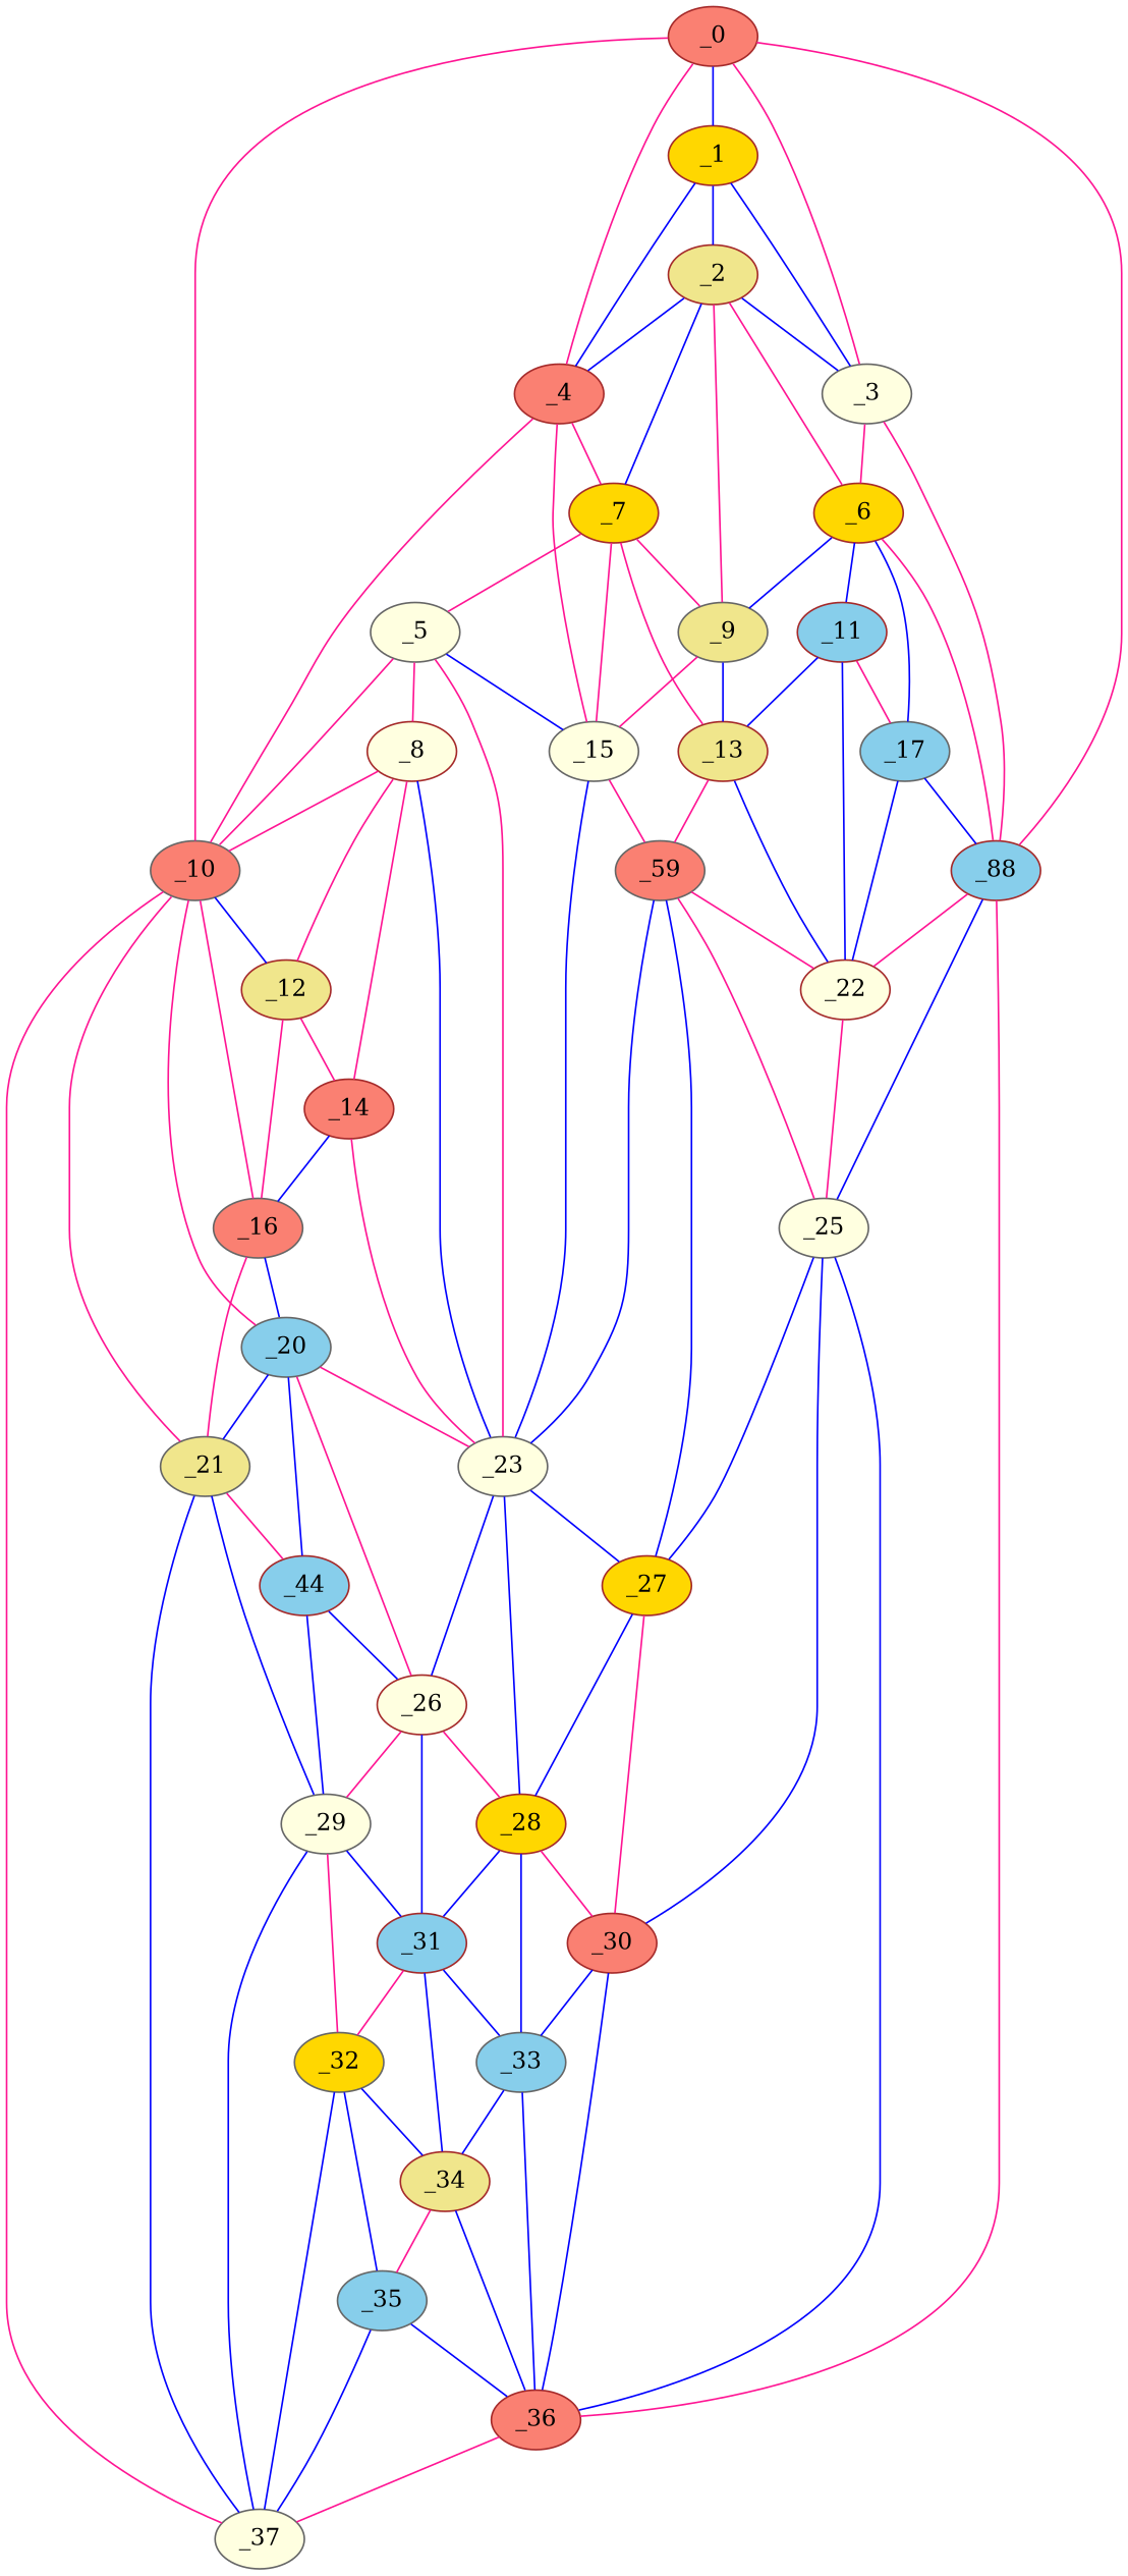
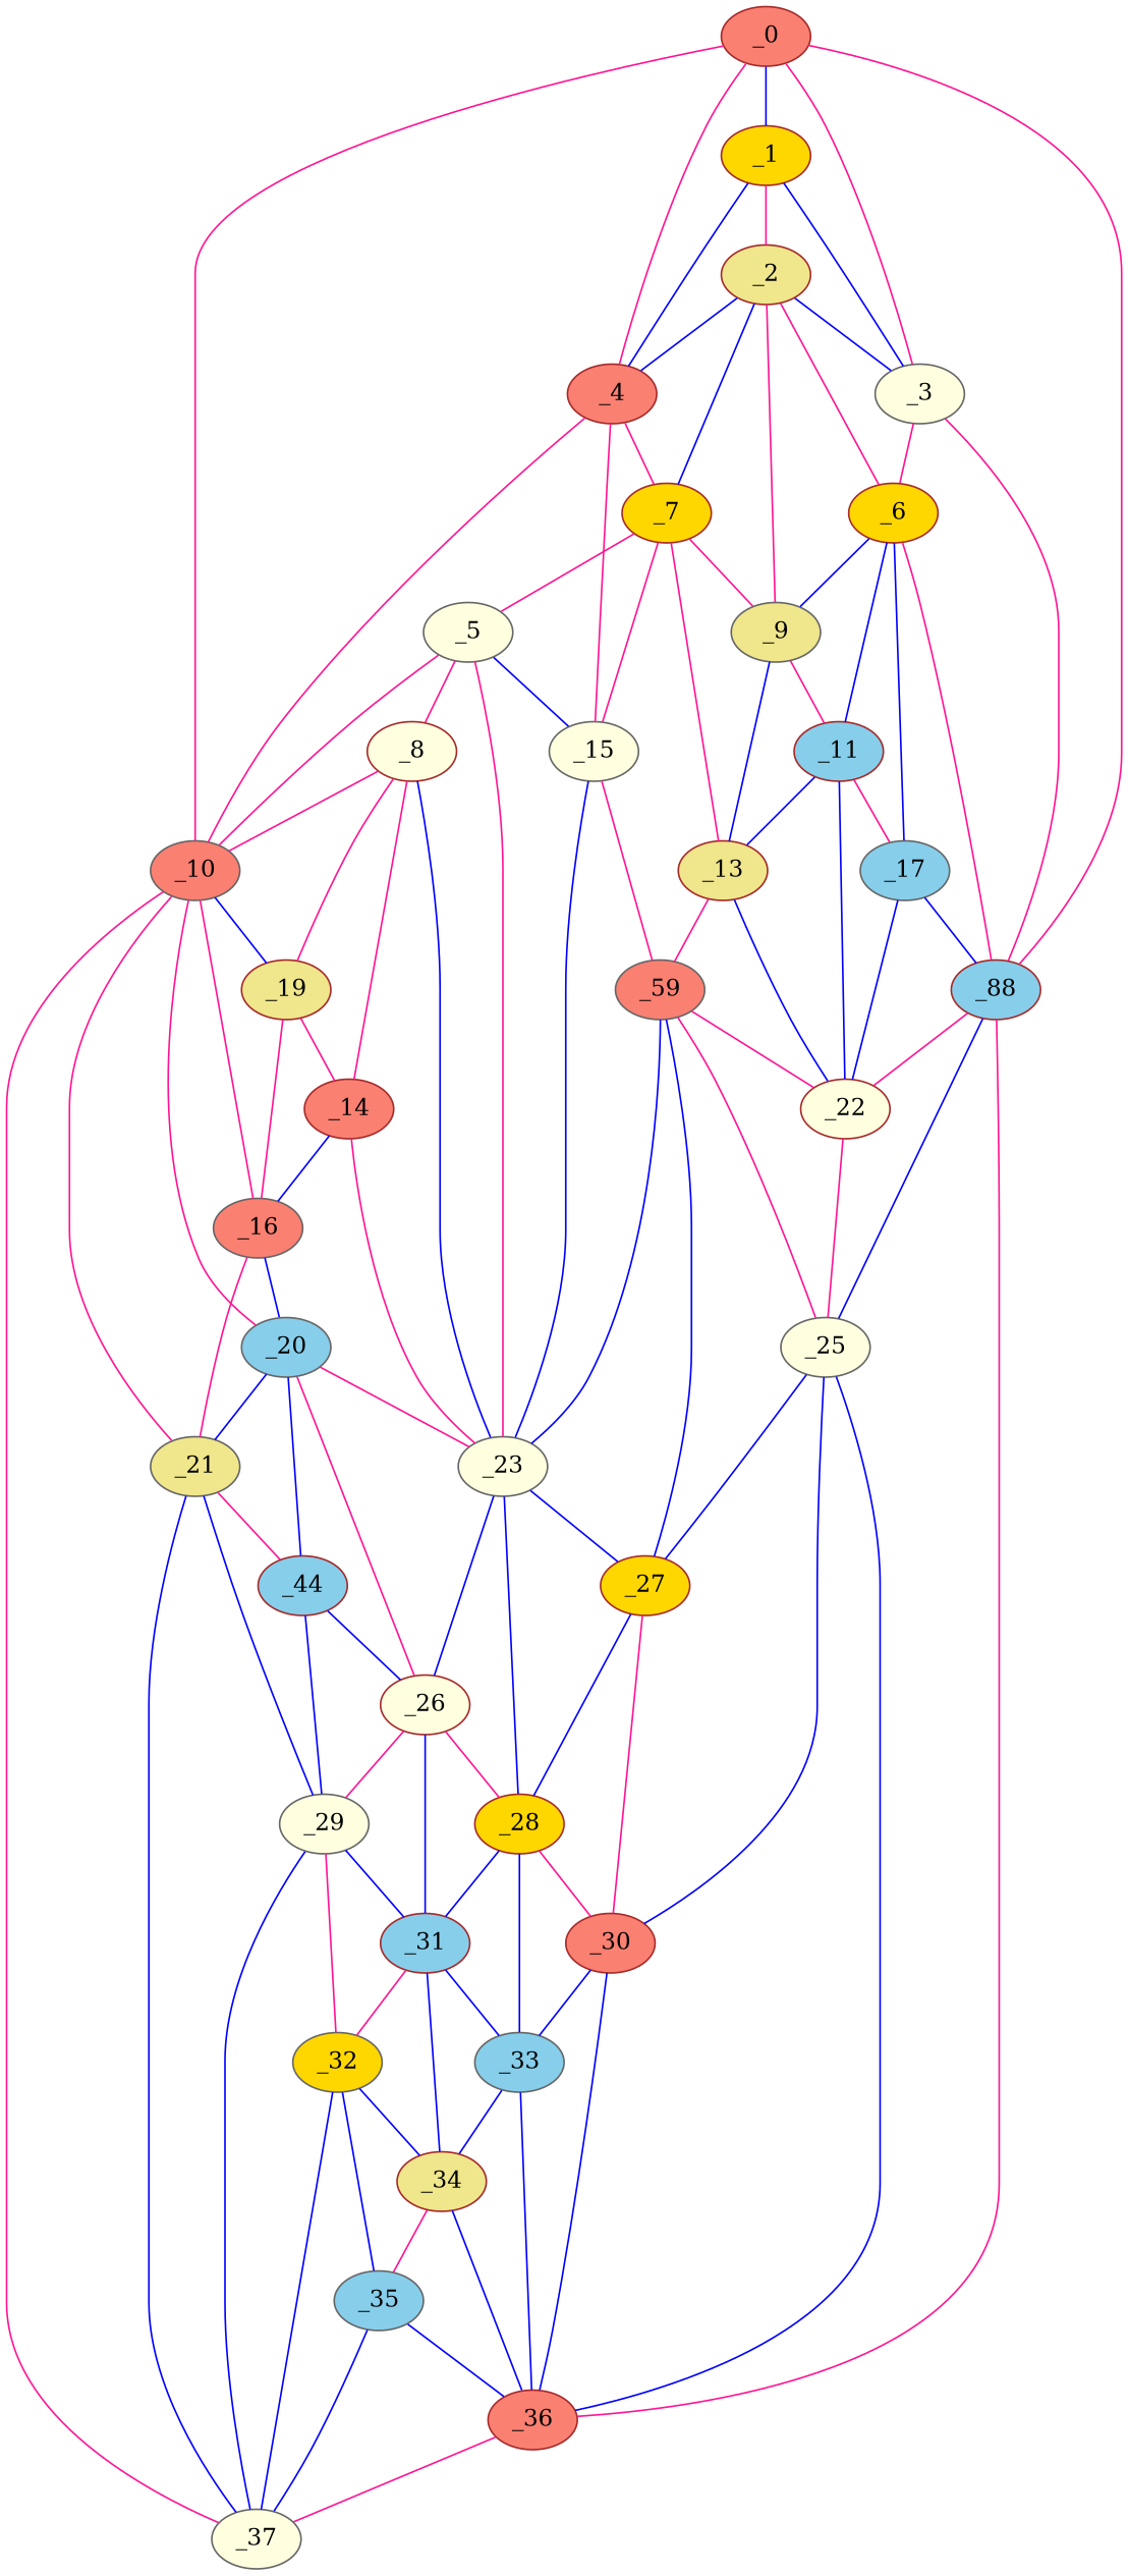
  graph {
    node [color=brown fillcolor=lightyellow style=filled x=53 y=54]
    edge [color=blue valence=2]
    _0 [fillcolor=salmon x=6 y=15]
    _1 [fillcolor=gold x=24 y=16]
    _3 [color=gray40 x=40 y=13]
    _4 [fillcolor=salmon x=42]
    _10 [color=gray40 fillcolor=salmon y=120]
    n6 [fillcolor=skyblue label=_88 x=70 y=7]
    _2 [fillcolor=khaki x=38 y=20]
    _6 [fillcolor=gold x=48 y=17]
    _7 [fillcolor=gold x=49 y=35]
    _15 [color=gray40 x=64 y=40]
-   _12 [fillcolor=khaki x=61 y=85]
+   _12 [fillcolor=khaki x=61 y=85 label=_19]
    _16 [color=gray40 fillcolor=salmon x=66 y=85]
    _21 [color=gray40 fillcolor=khaki x=73 y=84]
    _37 [color=gray40 x=123 y=112]
    _20 [color=gray40 fillcolor=skyblue x=71 y=76]
    _22 [x=74 y=23]
    _25 [color=gray40 x=83 y=34]
    _36 [fillcolor=salmon x=121 y=62]
    _9 [color=gray40 fillcolor=khaki y=27]
    _11 [fillcolor=skyblue x=61 y=24]
    _17 [color=gray40 fillcolor=skyblue x=68 y=17]
    _5 [color=gray40 x=46 y=60]
    _13 [fillcolor=khaki x=63 y=35]
    _8 [x=52 y=71]
    _23 [color=gray40 x=77 y=55]
    n26 [color=gray40 fillcolor=salmon label=_59 x=71 y=42]
    _14 [fillcolor=salmon x=63 y=77]
    n28 [fillcolor=skyblue label=_44 x=82 y=81]
    _29 [color=gray40 x=93 y=81]
    _27 [fillcolor=gold x=88 y=44]
    _30 [fillcolor=salmon x=98 y=51]
    _26 [x=86 y=74]
    _28 [fillcolor=gold x=91]
    _31 [fillcolor=skyblue x=99 y=74]
    _33 [color=gray40 fillcolor=skyblue x=104 y=56]
    _32 [color=gray40 fillcolor=gold x=101 y=80]
    _34 [fillcolor=khaki x=108 y=72]
    _35 [color=gray40 fillcolor=skyblue x=112 y=80]
    _0 -- _1 [valence=1]
    _0 -- _3 [color=deeppink valence=1]
    _0 -- _4 [color=deeppink]
    _0 -- _10 [color=deeppink valence=1]
    _0 -- n6 [color=deeppink valence=1]
    _1 -- _3
    _1 -- _4
-   _1 -- _2 [valence=1]
+   _1 -- _2 [color=deeppink valence=1]
    _3 -- n6 [color=deeppink]
    _3 -- _6 [color=deeppink]
    _4 -- _10 [color=deeppink valence=1]
    _4 -- _7 [color=deeppink]
    _4 -- _15 [color=deeppink]
    _10 -- _12
    _10 -- _16 [color=deeppink]
    _10 -- _21 [color=deeppink valence=1]
    _10 -- _37 [color=deeppink valence=1]
    _10 -- _20 [color=deeppink]
    n6 -- _22 [color=deeppink valence=1]
    n6 -- _25 [valence=1]
    n6 -- _36 [color=deeppink valence=1]
    _2 -- _3
    _2 -- _4
    _2 -- _6 [color=deeppink]
    _2 -- _7
    _2 -- _9 [color=deeppink valence=1]
    _6 -- n6 [color=deeppink valence=1]
    _6 -- _9
    _6 -- _11 [valence=1]
    _6 -- _17
    _7 -- _15 [color=deeppink valence=1]
    _7 -- _9 [color=deeppink]
    _7 -- _5 [color=deeppink]
    _7 -- _13 [color=deeppink]
    _15 -- _23
    _15 -- n26 [color=deeppink]
    _12 -- _16 [color=deeppink]
    _12 -- _14 [color=deeppink]
    _16 -- _21 [color=deeppink valence=1]
    _16 -- _20
    _21 -- _37 [valence=1]
    _21 -- n28 [color=deeppink]
    _21 -- _29
    _20 -- _21 [valence=1]
    _20 -- _23 [color=deeppink]
    _20 -- n28 [valence=1]
    _20 -- _26 [color=deeppink]
    _22 -- _25 [color=deeppink]
    _25 -- _36
    _25 -- _27
    _25 -- _30
    _36 -- _37 [color=deeppink valence=1]
-   _9 -- _15 [color=deeppink]
+   _9 -- _11 [color=deeppink]
    _9 -- _13
    _11 -- _22
    _11 -- _17 [color=deeppink]
    _11 -- _13
    _17 -- n6
    _17 -- _22
    _5 -- _10 [color=deeppink]
    _5 -- _15
    _5 -- _8 [color=deeppink]
    _5 -- _23 [color=deeppink valence=1]
    _13 -- _22 [valence=1]
    _13 -- n26 [color=deeppink]
    _8 -- _10 [color=deeppink valence=1]
    _8 -- _12 [color=deeppink]
    _8 -- _23
    _8 -- _14 [color=deeppink]
    _23 -- _27 [valence=1]
    _23 -- _26 [valence=1]
    _23 -- _28
    n26 -- _22 [color=deeppink]
    n26 -- _25 [color=deeppink valence=1]
    n26 -- _23 [valence=1]
    n26 -- _27
    _14 -- _16
    _14 -- _23 [color=deeppink valence=1]
    n28 -- _29 [valence=1]
    n28 -- _26
    _29 -- _37 [valence=1]
    _29 -- _31 [valence=1]
    _29 -- _32 [color=deeppink]
    _27 -- _30 [color=deeppink]
    _27 -- _28
    _30 -- _36 [valence=1]
    _30 -- _33
    _26 -- _29 [color=deeppink valence=1]
    _26 -- _28 [color=deeppink]
    _26 -- _31
    _28 -- _30 [color=deeppink]
    _28 -- _31
    _28 -- _33
    _31 -- _33
    _31 -- _32 [color=deeppink]
    _31 -- _34 [valence=1]
    _33 -- _36 [valence=1]
    _33 -- _34
    _32 -- _37
    _32 -- _34
    _32 -- _35 [valence=1]
    _34 -- _36
    _34 -- _35 [color=deeppink]
    _35 -- _37 [valence=1]
    _35 -- _36
  }
